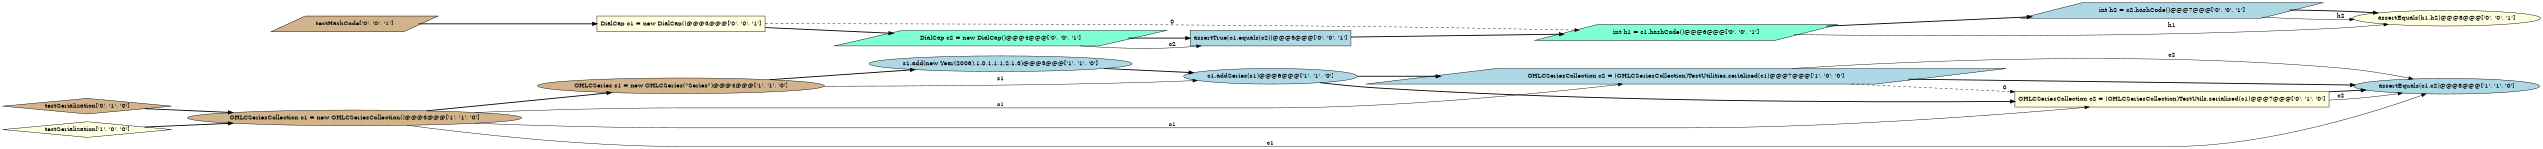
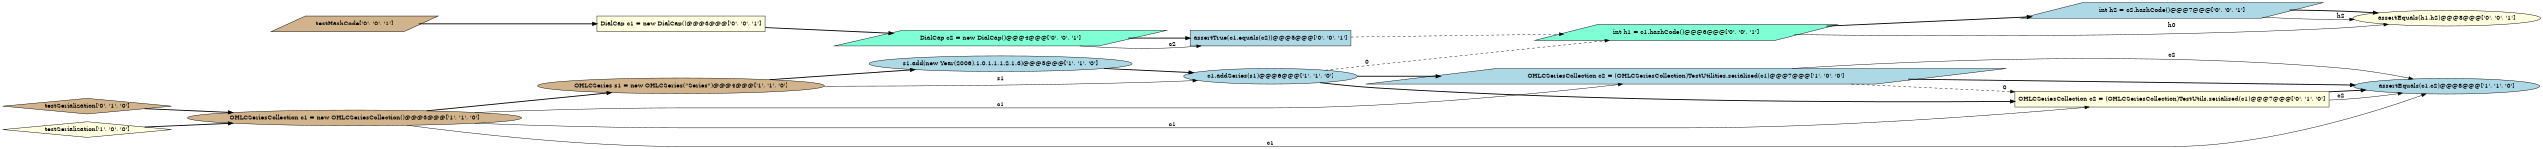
  digraph {
    rankdir=LR
    node [fillcolor=lightblue shape=ellipse style=filled]
    edge [style=bold]
    n1 [fillcolor=aquamarine label="int h1 = c1.hashCode()@@@6@@@['0', '0', '1']" shape=parallelogram]
    n2 [label="int h2 = c2.hashCode()@@@7@@@['0', '0', '1']" shape=parallelogram]
    n3 [fillcolor=lightyellow label="assertEquals(h1,h2)@@@8@@@['0', '0', '1']"]
    n4 [fillcolor=tan label="testSerialization['0', '1', '0']" shape=diamond]
    n5 [fillcolor=tan label="OHLCSeriesCollection c1 = new OHLCSeriesCollection()@@@3@@@['1', '1', '0']"]
    n6 [label="OHLCSeriesCollection c2 = (OHLCSeriesCollection)TestUtilities.serialised(c1)@@@7@@@['1', '0', '0']" shape=parallelogram]
    n7 [fillcolor=lightyellow label="OHLCSeriesCollection c2 = (OHLCSeriesCollection)TestUtils.serialised(c1)@@@7@@@['0', '1', '0']" shape=box]
    n8 [label="assertEquals(c1,c2)@@@8@@@['1', '1', '0']"]
    n9 [fillcolor=tan label="OHLCSeries s1 = new OHLCSeries(\"Series\")@@@4@@@['1', '1', '0']"]
    n10 [label="c1.addSeries(s1)@@@6@@@['1', '1', '0']"]
    n11 [label="s1.add(new Year(2006),1.0,1.1,1.2,1.3)@@@5@@@['1', '1', '0']"]
    n12 [fillcolor=lightyellow label="DialCap c1 = new DialCap()@@@3@@@['0', '0', '1']" shape=box]
    n13 [fillcolor=aquamarine label="DialCap c2 = new DialCap()@@@4@@@['0', '0', '1']" shape=parallelogram]
    n14 [label="assertTrue(c1.equals(c2))@@@5@@@['0', '0', '1']" shape=box]
    n15 [fillcolor=lightyellow label="testSerialization['1', '0', '0']" shape=diamond]
    n16 [fillcolor=tan label="testHashCode['0', '0', '1']" shape=parallelogram]
    n1 -> n2
-   n1 -> n3 [label=h1 style=solid]
+   n1 -> n3 [label=h0 style=solid]
    n2 -> n3
    n2 -> n3 [label=h2 style=solid]
    n4 -> n5
    n5 -> n6 [label=c1 style=solid]
    n5 -> n7 [label=c1 style=solid]
    n5 -> n8 [label=c1 style=solid]
    n5 -> n9
    n6 -> n7 [label=0 style=dashed]
    n6 -> n8 [label=c2 style=solid]
    n6 -> n8
    n7 -> n8
    n7 -> n8 [label=c2 style=solid]
    n9 -> n10 [label=s1 style=solid]
    n9 -> n11
-   n12 -> n1 [label=0 style=dashed]
+   n10 -> n1 [label=0 style=dashed]
    n10 -> n6
    n10 -> n7
    n11 -> n10
    n12 -> n13
    n13 -> n14 [label=c2 style=solid]
    n13 -> n14
-   n14 -> n1
+   n14 -> n1 [style=dashed]
    n15 -> n5
    n16 -> n12
  }
